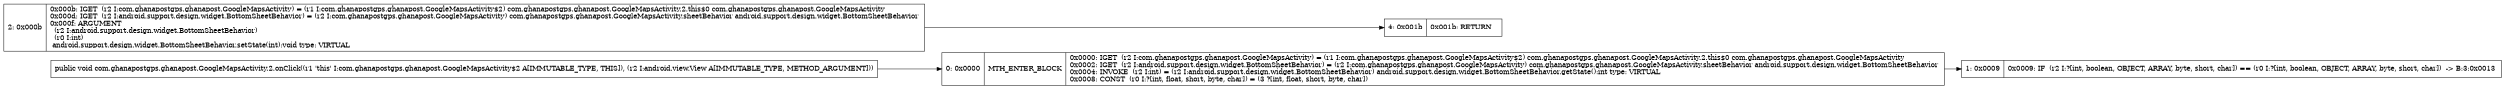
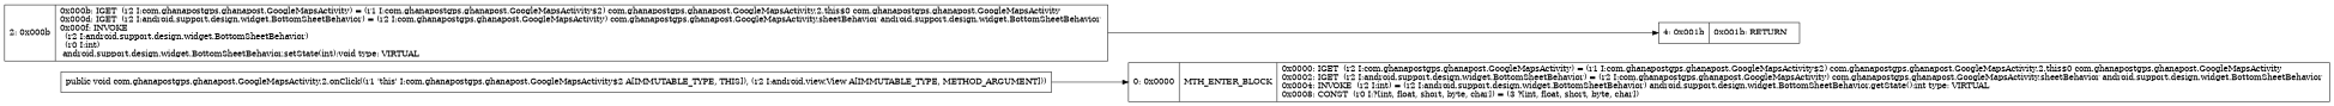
  digraph {
    rankdir=LR
    node [shape=record]
    n1 [label="{0\:\ 0x0000|MTH_ENTER_BLOCK\l|0x0000: IGET  (r2 I:com.ghanapostgps.ghanapost.GoogleMapsActivity) = (r1 I:com.ghanapostgps.ghanapost.GoogleMapsActivity$2) com.ghanapostgps.ghanapost.GoogleMapsActivity.2.this$0 com.ghanapostgps.ghanapost.GoogleMapsActivity \l0x0002: IGET  (r2 I:android.support.design.widget.BottomSheetBehavior) = (r2 I:com.ghanapostgps.ghanapost.GoogleMapsActivity) com.ghanapostgps.ghanapost.GoogleMapsActivity.sheetBehavior android.support.design.widget.BottomSheetBehavior \l0x0004: INVOKE  (r2 I:int) = (r2 I:android.support.design.widget.BottomSheetBehavior) android.support.design.widget.BottomSheetBehavior.getState():int type: VIRTUAL \l0x0008: CONST  (r0 I:?[int, float, short, byte, char]) = (3 ?[int, float, short, byte, char]) \l}"]
-   n2 [label="{1\:\ 0x0009|0x0009: IF  (r2 I:?[int, boolean, OBJECT, ARRAY, byte, short, char]) == (r0 I:?[int, boolean, OBJECT, ARRAY, byte, short, char])  \-\> B:3:0x0013 \l}"]
-   n3 [label="{2\:\ 0x000b|0x000b: IGET  (r2 I:com.ghanapostgps.ghanapost.GoogleMapsActivity) = (r1 I:com.ghanapostgps.ghanapost.GoogleMapsActivity$2) com.ghanapostgps.ghanapost.GoogleMapsActivity.2.this$0 com.ghanapostgps.ghanapost.GoogleMapsActivity \l0x000d: IGET  (r2 I:android.support.design.widget.BottomSheetBehavior) = (r2 I:com.ghanapostgps.ghanapost.GoogleMapsActivity) com.ghanapostgps.ghanapost.GoogleMapsActivity.sheetBehavior android.support.design.widget.BottomSheetBehavior \l0x000f: ARGUMENT  \l  (r2 I:android.support.design.widget.BottomSheetBehavior)\l  (r0 I:int)\l android.support.design.widget.BottomSheetBehavior.setState(int):void type: VIRTUAL \l}"]
+   n3 [label="{2\:\ 0x000b|0x000b: IGET  (r2 I:com.ghanapostgps.ghanapost.GoogleMapsActivity) = (r1 I:com.ghanapostgps.ghanapost.GoogleMapsActivity$2) com.ghanapostgps.ghanapost.GoogleMapsActivity.2.this$0 com.ghanapostgps.ghanapost.GoogleMapsActivity \l0x000d: IGET  (r2 I:android.support.design.widget.BottomSheetBehavior) = (r2 I:com.ghanapostgps.ghanapost.GoogleMapsActivity) com.ghanapostgps.ghanapost.GoogleMapsActivity.sheetBehavior android.support.design.widget.BottomSheetBehavior \l0x000f: INVOKE  \l  (r2 I:android.support.design.widget.BottomSheetBehavior)\l  (r0 I:int)\l android.support.design.widget.BottomSheetBehavior.setState(int):void type: VIRTUAL \l}"]
    n4 [label="{4\:\ 0x001b|0x001b: RETURN   \l}"]
    n5 [label="{public void com.ghanapostgps.ghanapost.GoogleMapsActivity.2.onClick((r1 'this' I:com.ghanapostgps.ghanapost.GoogleMapsActivity$2 A[IMMUTABLE_TYPE, THIS]), (r2 I:android.view.View A[IMMUTABLE_TYPE, METHOD_ARGUMENT])) }"]
-   n1 -> n2
    n3 -> n4
    n5 -> n1
  }
